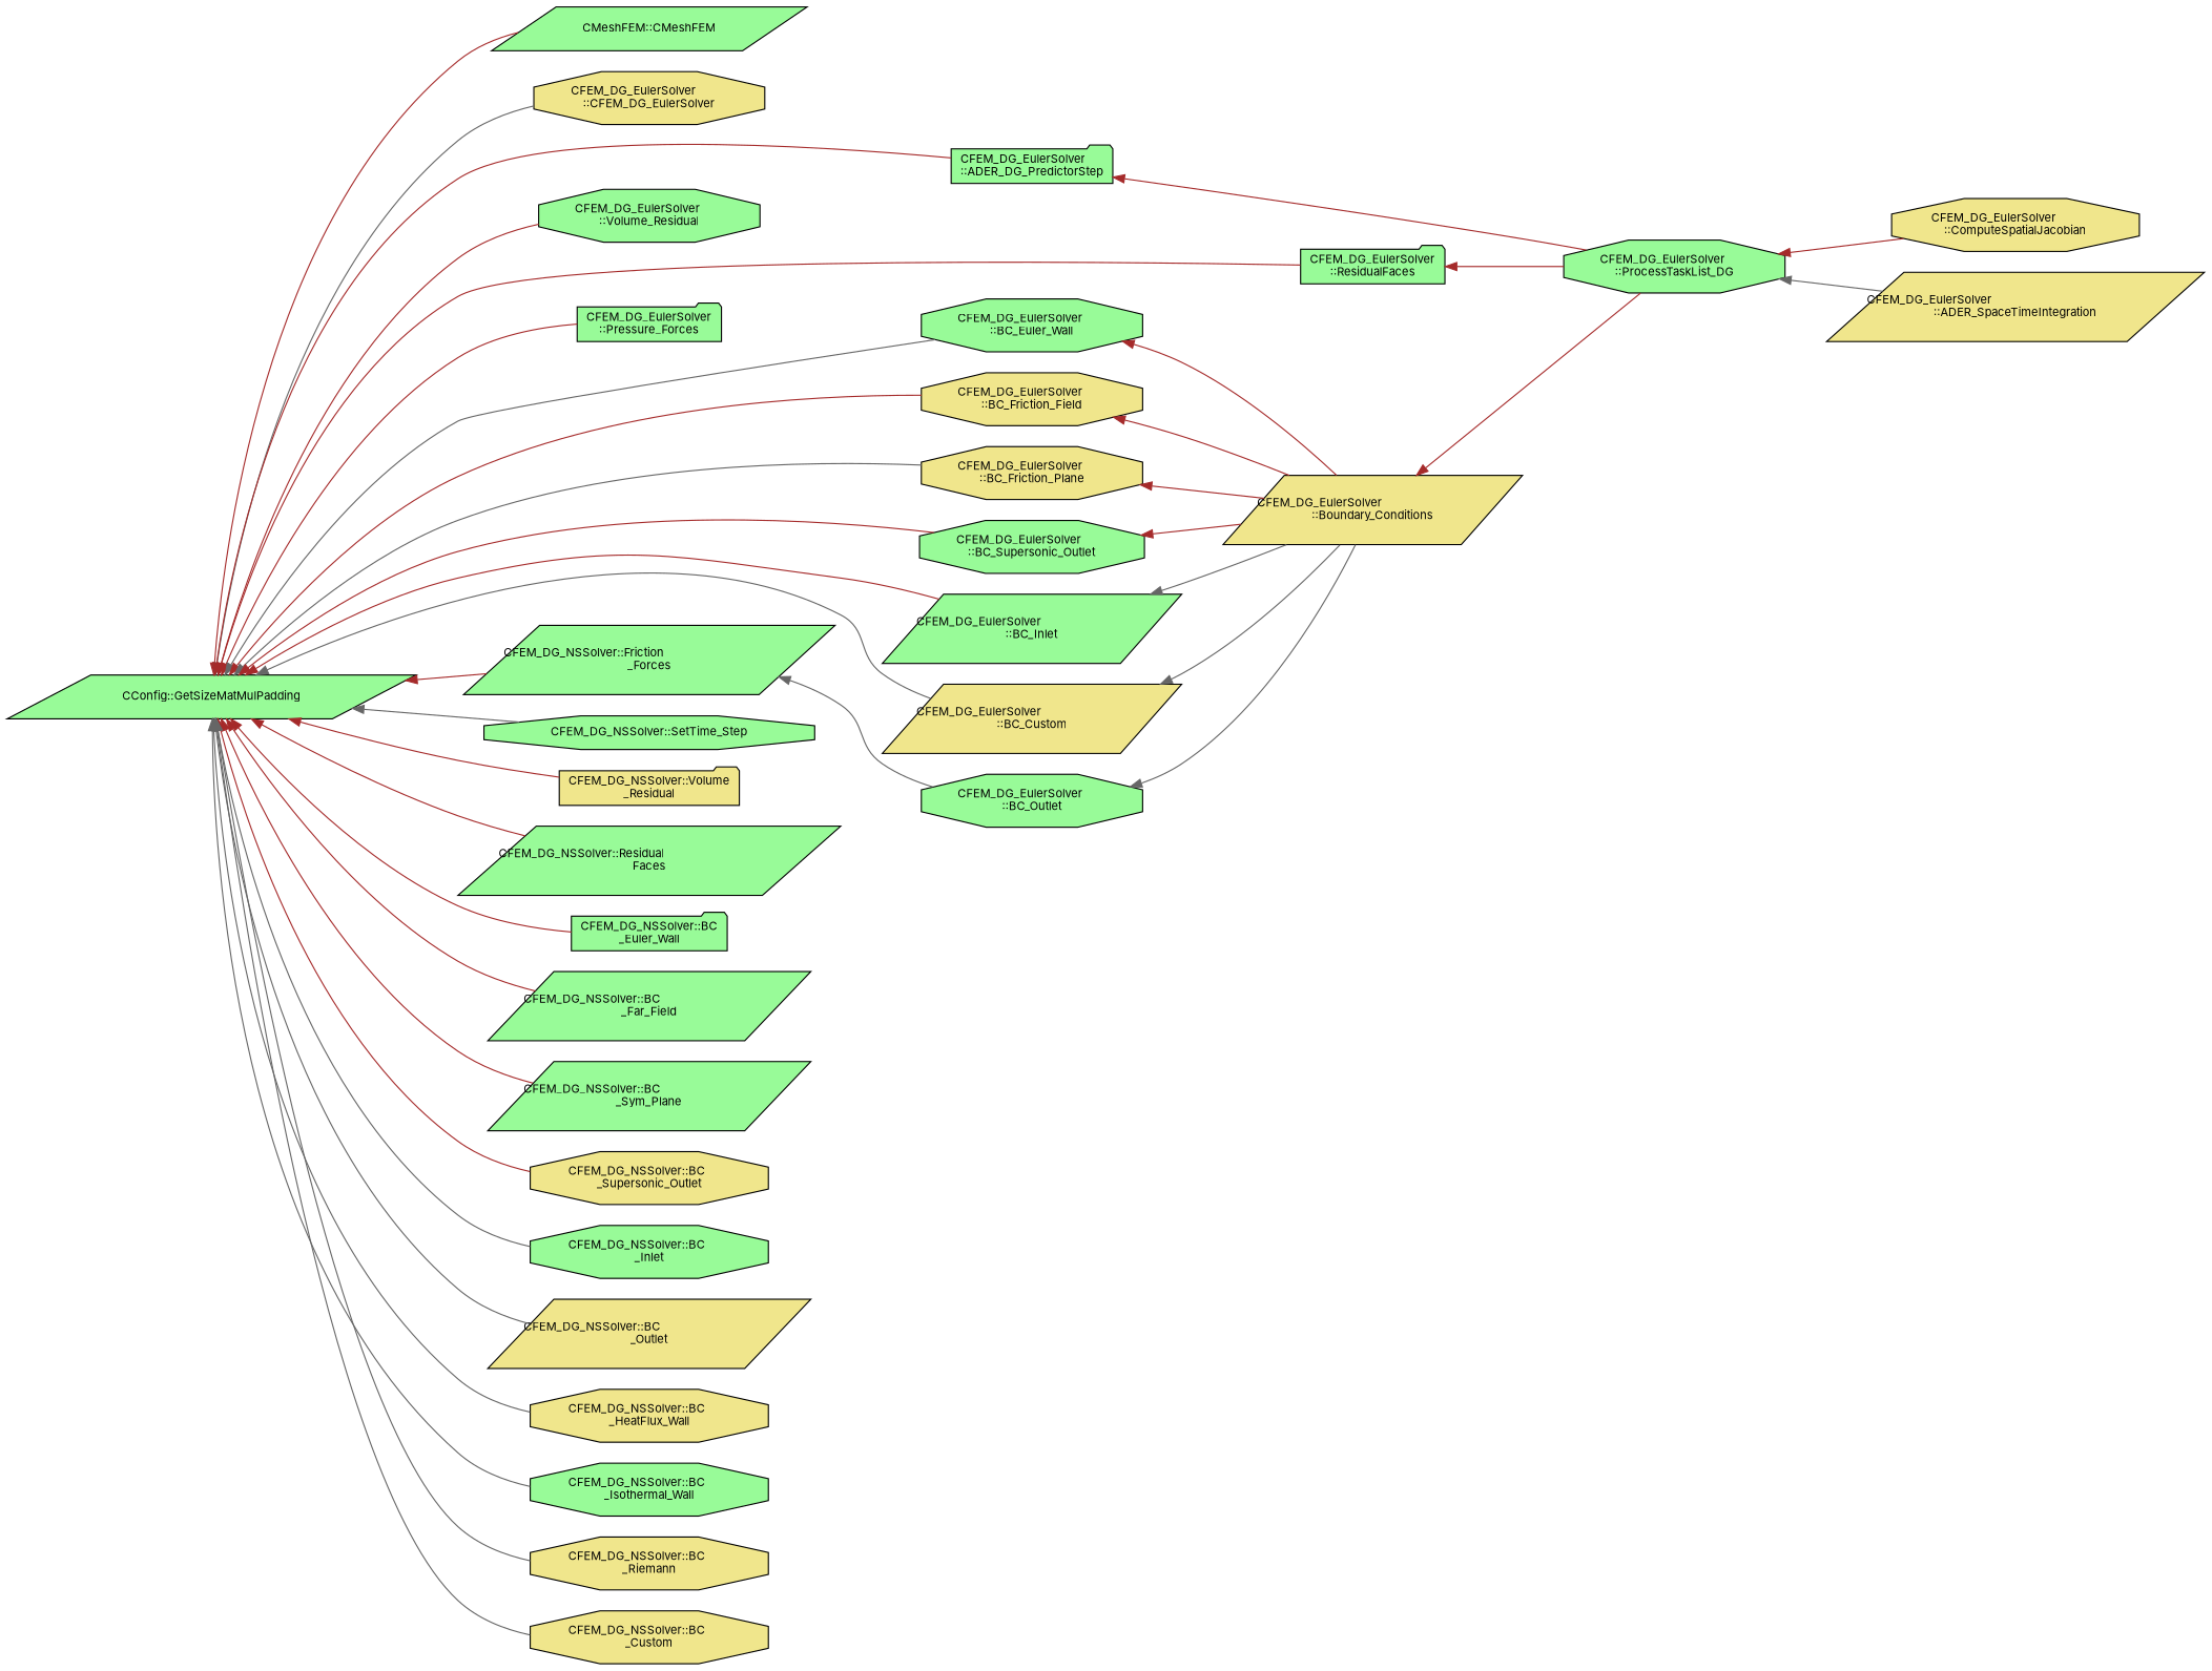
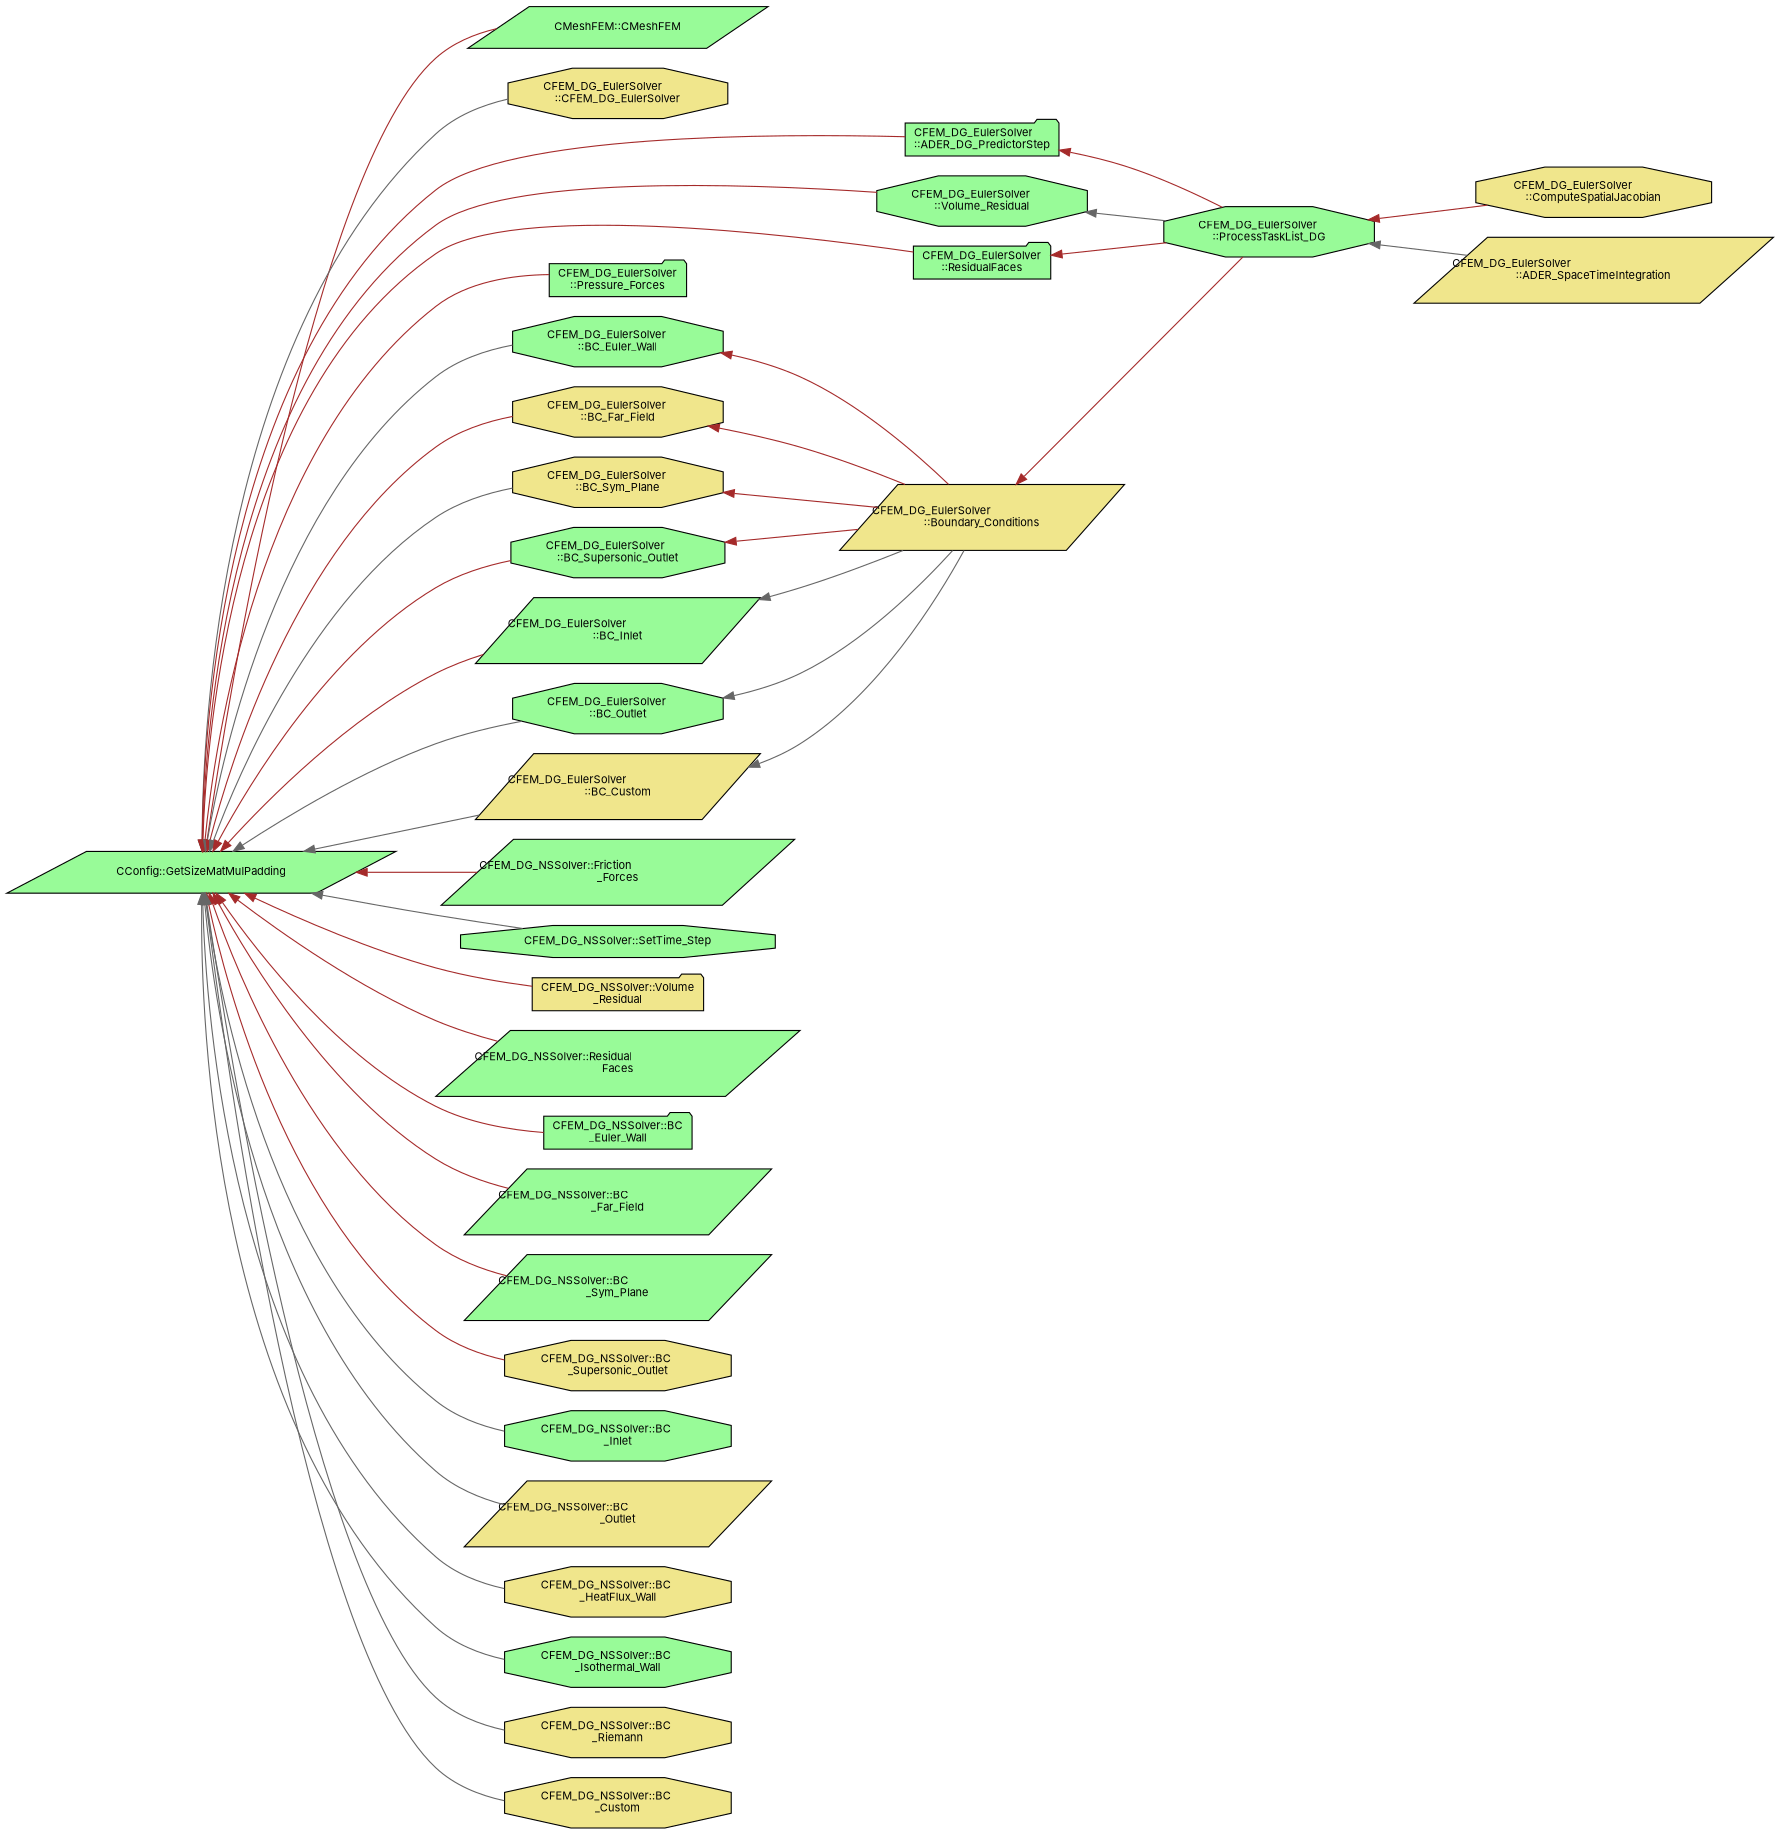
  digraph {
    fontname=Inter
    rankdir=LR
    node [color=black fillcolor=palegreen fontname=Inter fontsize=10 shape=octagon style=filled]
    edge [color=brown dir=back fontname=Inter fontsize=10 labelfontname=Helvetica labelfontsize=10 style=solid]
    n1 [fontcolor=black height=0.2 label="CConfig::GetSizeMatMulPadding" shape=parallelogram width=0.4]
    n2 [height=0.2 label="CMeshFEM::CMeshFEM" shape=parallelogram width=0.4]
    n3 [fillcolor=khaki height=0.2 label="CFEM_DG_EulerSolver\l::CFEM_DG_EulerSolver" width=0.4]
    n4 [height=0.2 label="CFEM_DG_EulerSolver\l::ADER_DG_PredictorStep" shape=folder width=0.4]
    n5 [height=0.2 label="CFEM_DG_EulerSolver\l::Volume_Residual" width=0.4]
    n6 [height=0.2 label="CFEM_DG_EulerSolver\l::ResidualFaces" shape=folder width=0.4]
    n7 [height=0.2 label="CFEM_DG_EulerSolver\l::Pressure_Forces" shape=folder width=0.4]
    n8 [height=0.2 label="CFEM_DG_EulerSolver\l::BC_Euler_Wall" width=0.4]
-   n9 [fillcolor=khaki height=0.2 label="CFEM_DG_EulerSolver\l::BC_Friction_Field" width=0.4]
-   n10 [fillcolor=khaki height=0.2 label="CFEM_DG_EulerSolver\l::BC_Friction_Plane" width=0.4]
+   n9 [fillcolor=khaki height=0.2 label="CFEM_DG_EulerSolver\l::BC_Far_Field" width=0.4]
+   n10 [fillcolor=khaki height=0.2 label="CFEM_DG_EulerSolver\l::BC_Sym_Plane" width=0.4]
    n11 [height=0.2 label="CFEM_DG_EulerSolver\l::BC_Supersonic_Outlet" width=0.4]
    n12 [height=0.2 label="CFEM_DG_EulerSolver\l::BC_Inlet" shape=parallelogram width=0.4]
    n13 [height=0.2 label="CFEM_DG_EulerSolver\l::BC_Outlet" width=0.4]
    n14 [fillcolor=khaki height=0.2 label="CFEM_DG_EulerSolver\l::BC_Custom" shape=parallelogram width=0.4]
    n15 [height=0.2 label="CFEM_DG_NSSolver::Friction\l_Forces" shape=parallelogram width=0.4]
    n16 [height=0.2 label="CFEM_DG_NSSolver::SetTime_Step" width=0.4]
    n17 [fillcolor=khaki height=0.2 label="CFEM_DG_NSSolver::Volume\l_Residual" shape=folder width=0.4]
    n18 [height=0.2 label="CFEM_DG_NSSolver::Residual\lFaces" shape=parallelogram width=0.4]
    n19 [height=0.2 label="CFEM_DG_NSSolver::BC\l_Euler_Wall" shape=folder width=0.4]
    n20 [height=0.2 label="CFEM_DG_NSSolver::BC\l_Far_Field" shape=parallelogram width=0.4]
    n21 [height=0.2 label="CFEM_DG_NSSolver::BC\l_Sym_Plane" shape=parallelogram width=0.4]
    n22 [fillcolor=khaki height=0.2 label="CFEM_DG_NSSolver::BC\l_Supersonic_Outlet" width=0.4]
    n23 [height=0.2 label="CFEM_DG_NSSolver::BC\l_Inlet" width=0.4]
    n24 [fillcolor=khaki height=0.2 label="CFEM_DG_NSSolver::BC\l_Outlet" shape=parallelogram width=0.4]
    n25 [fillcolor=khaki height=0.2 label="CFEM_DG_NSSolver::BC\l_HeatFlux_Wall" width=0.4]
    n26 [height=0.2 label="CFEM_DG_NSSolver::BC\l_Isothermal_Wall" width=0.4]
    n27 [fillcolor=khaki height=0.2 label="CFEM_DG_NSSolver::BC\l_Riemann" width=0.4]
    n28 [fillcolor=khaki height=0.2 label="CFEM_DG_NSSolver::BC\l_Custom" width=0.4]
    n29 [height=0.2 label="CFEM_DG_EulerSolver\l::ProcessTaskList_DG" width=0.4]
    n30 [fillcolor=khaki height=0.2 label="CFEM_DG_EulerSolver\l::Boundary_Conditions" shape=parallelogram width=0.4]
    n31 [fillcolor=khaki height=0.2 label="CFEM_DG_EulerSolver\l::ComputeSpatialJacobian" width=0.4]
    n32 [fillcolor=khaki height=0.2 label="CFEM_DG_EulerSolver\l::ADER_SpaceTimeIntegration" shape=parallelogram width=0.4]
    n1 -> n2
    n1 -> n3 [color=gray40]
    n1 -> n4
    n1 -> n5
    n1 -> n6
    n1 -> n7
    n1 -> n8 [color=gray40]
    n1 -> n9
    n1 -> n10 [color=gray40]
    n1 -> n11
    n1 -> n12
-   n15 -> n13 [color=gray40]
+   n1 -> n13 [color=gray40]
    n1 -> n14 [color=gray40]
    n1 -> n15
    n1 -> n16 [color=gray40]
    n1 -> n17
    n1 -> n18
    n1 -> n19
    n1 -> n20
    n1 -> n21
    n1 -> n22
    n1 -> n23 [color=gray40]
    n1 -> n24 [color=gray40]
    n1 -> n25 [color=gray40]
    n1 -> n26 [color=gray40]
    n1 -> n27 [color=gray40]
    n1 -> n28 [color=gray40]
    n4 -> n29
+   n5 -> n29 [color=gray40]
    n6 -> n29
    n8 -> n30
    n9 -> n30
    n10 -> n30
    n11 -> n30
    n12 -> n30 [color=gray40]
    n13 -> n30 [color=gray40]
    n14 -> n30 [color=gray40]
    n29 -> n31
    n29 -> n32 [color=gray40]
    n30 -> n29
  }
